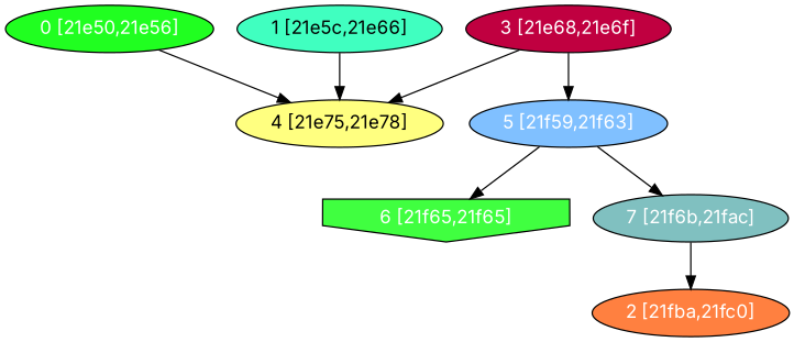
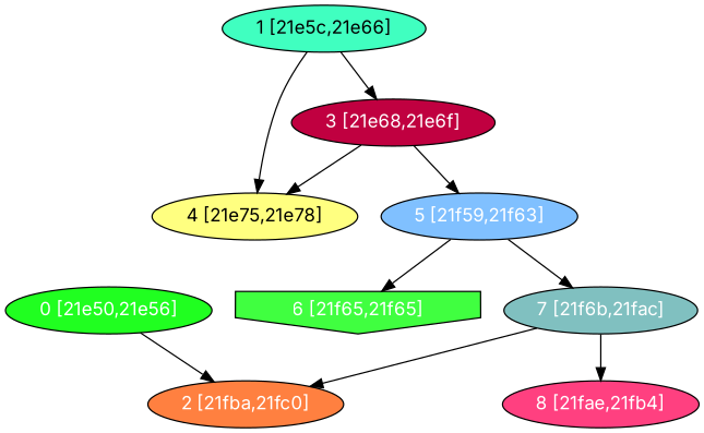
  digraph {
    fontname=Inter
    node [fontcolor="#ffffff" fontname=Inter shape=oval style=filled]
    edge [fontname=Inter]
    n1 [fillcolor="#20FF20" label="0 [21e50,21e56]"]
    n2 [fillcolor="#FF8040" label="2 [21fba,21fc0]"]
    n3 [fillcolor="#40FFC0" fontcolor="#000000" label="1 [21e5c,21e66]"]
    n4 [fillcolor="#C00040" label="3 [21e68,21e6f]"]
    n5 [fillcolor="#FFFF80" fontcolor="#000000" label="4 [21e75,21e78]" shape=ellipse]
    n6 [fillcolor="#80C0FF" label="5 [21f59,21f63]"]
    n7 [fillcolor="#40FF40" label="6 [21f65,21f65]" shape=invhouse]
    n8 [fillcolor="#80C0C0" label="7 [21f6b,21fac]"]
-   n1 -> n5
+   n9 [fillcolor="#FF4080" label="8 [21fae,21fb4]"]
+   n1 -> n2
+   n3 -> n4
    n3 -> n5
    n4 -> n5
    n4 -> n6
    n6 -> n7
    n6 -> n8
    n8 -> n2
+   n8 -> n9
  }
